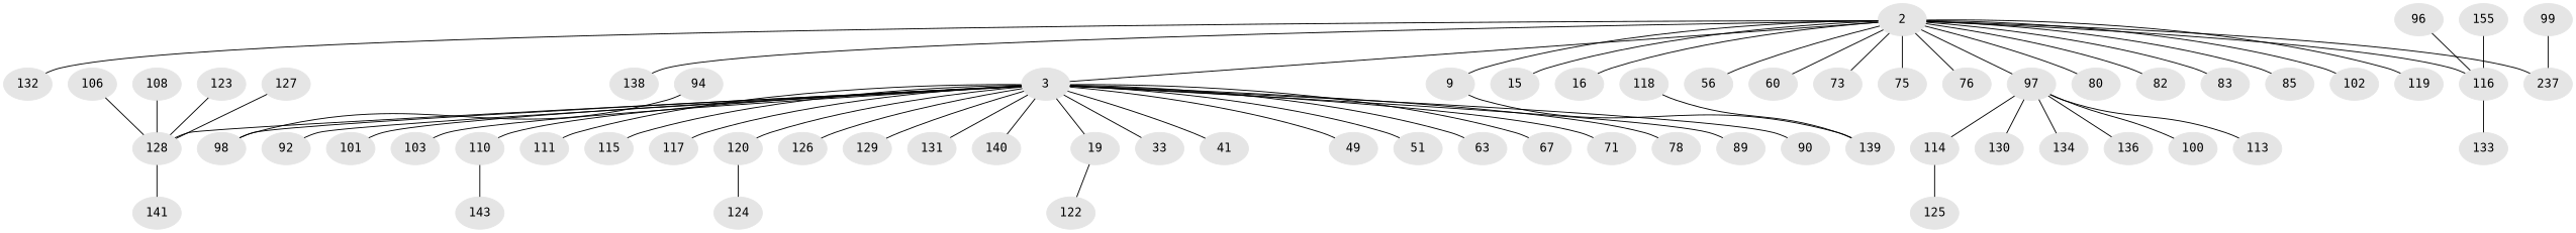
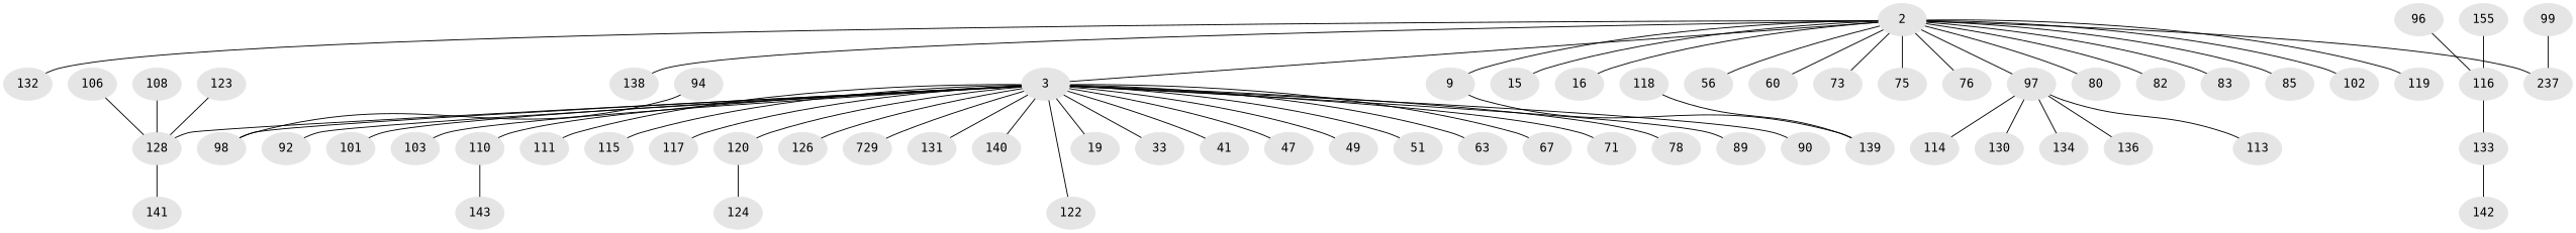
  graph {
    fontname="DejaVu Sans Mono"
    node [color=gray90 fontname="DejaVu Sans Mono" style=filled]
    edge [fontname="DejaVu Sans Mono"]
    2 [super="+1"]
    3
    9
    15
    16
    56
    60 [super="+34"]
    73
    75
    76
    80 [super="+6"]
    82
    83
    85 [super="+81"]
    97 [super="+21+55+20+22+43+54+61+39+77+79+62+72+84+86+91"]
    102
    116 [super="+31+17+52"]
    119 [super="+5"]
    132 [super="+64"]
    n20 [label=237 super="+8"]
    138 [super="+48"]
    19
    33
    41
+   47
    49
    51
    63 [super="+10"]
    67
    71
    78
    89
    90 [super="+30+87"]
    92
    98 [super="+59"]
    101 [super="+40"]
    103
    110 [super="+45"]
    111
    115 [super="+32"]
    117 [super="+69"]
    120 [super="+18"]
    122
    126
    128 [super="+36+44+58+112+28+38+70+74+88+121+95"]
-   129
+   129 [label=729]
    131 [super="+23"]
    140
    139 [super="+107"]
-   100
    113
    114
    130
    134
    136
    133 [super="+104+109"]
    143
    124
    141
    94
    96
-   125
    99
    n64 [label=155]
    106
    108
+   142
    118
    123
-   127
    2 -- 3 [weight=2]
    2 -- 9
    2 -- 15
    2 -- 16
    2 -- 56
    2 -- 60
    2 -- 73
    2 -- 75
    2 -- 76
    2 -- 80
    2 -- 82
    2 -- 83
    2 -- 85
    2 -- 97
    2 -- 102
-   2 -- 116
    2 -- 119
    2 -- 132
    2 -- n20
    2 -- 138
    3 -- 19
    3 -- 33
    3 -- 41
+   3 -- 47
    3 -- 49
    3 -- 51
    3 -- 63
    3 -- 67
    3 -- 71
    3 -- 78
    3 -- 89
    3 -- 90
    3 -- 92
    3 -- 98
    3 -- 101
    3 -- 103
    3 -- 110
    3 -- 111
    3 -- 115
    3 -- 117
    3 -- 120
-   19 -- 122
+   3 -- 122
    3 -- 126
    3 -- 128
    3 -- 129
    3 -- 131
    3 -- 140
    9 -- 139
-   97 -- 100
    97 -- 113
    97 -- 114
    97 -- 130
    97 -- 134
    97 -- 136
    116 -- 133
    110 -- 143
    120 -- 124
    128 -- 141
-   114 -- 125
+   133 -- 142
    94 -- 98
    96 -- 116
    99 -- n20
    n64 -- 116
    106 -- 128
    108 -- 128
    118 -- 139
    123 -- 128
-   127 -- 128
  }
